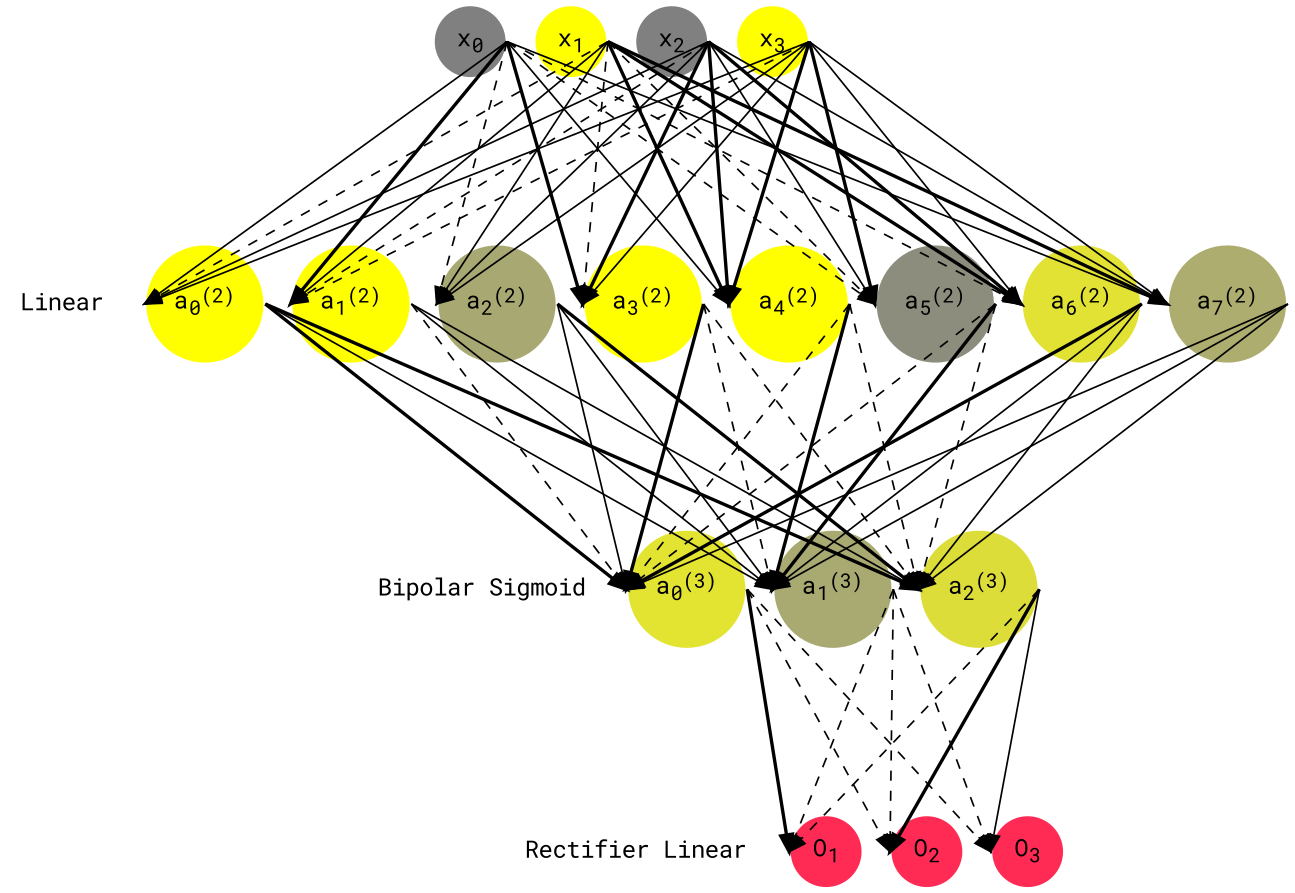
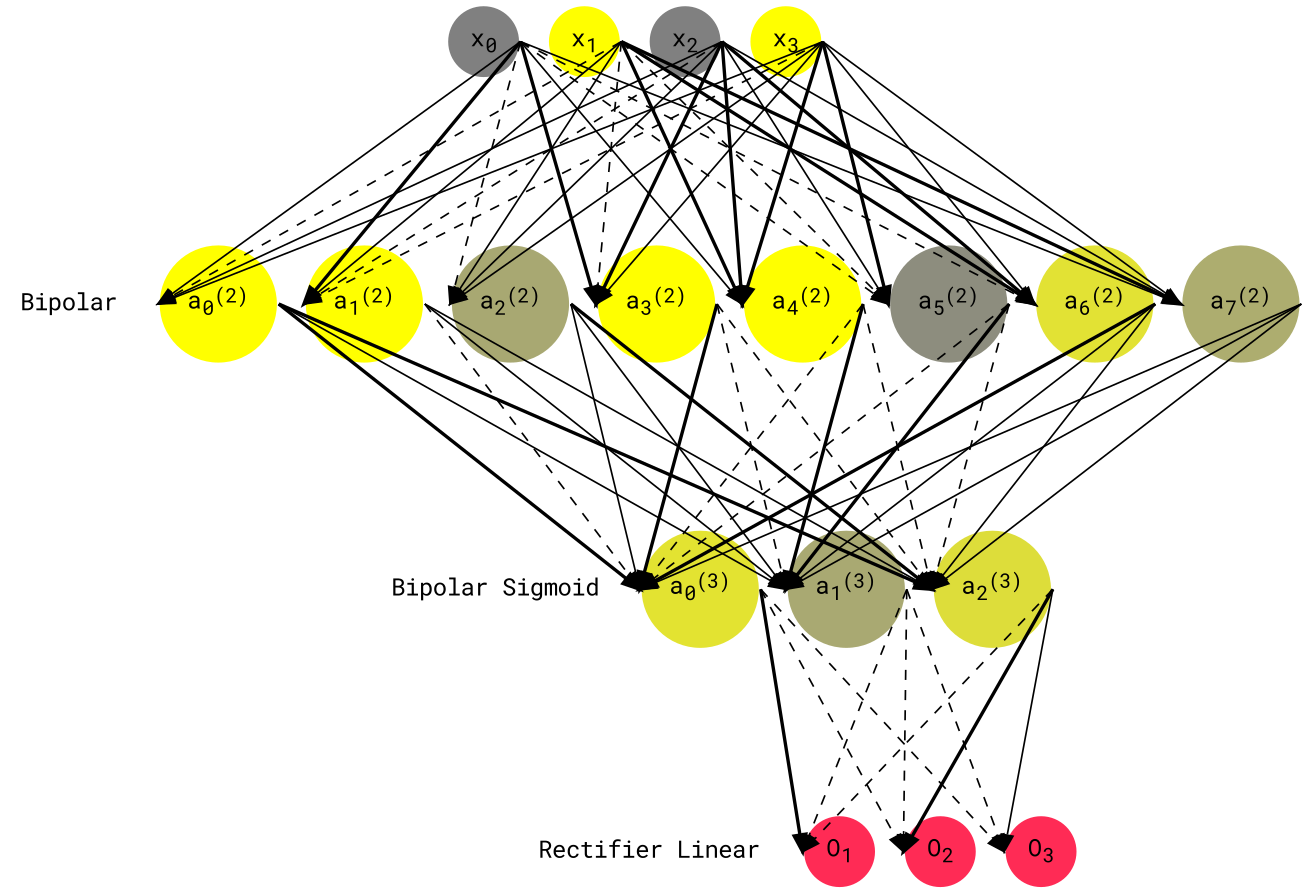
  digraph {
    rankdir=TB
    ranksep=1.4
    splines=false
    fontname="Roboto Mono"
    node [shape=circle style=filled fontname="Roboto Mono"]
    edge [headport=w style=solid tailport=e fontname="Roboto Mono"]
    n1 [color="0.1667, 0.0, 0.5" fillcolor="0.1667, 0.0, 0.5" label=<x<sub>0</sub>>]
    n2 [color="0.1667, 1.0, 1.0" fillcolor="0.1667, 1.0, 1.0" label=<x<sub>1</sub>>]
    n3 [color="0.1667, 0.0, 0.5" fillcolor="0.1667, 0.0, 0.5" label=<x<sub>2</sub>>]
    n4 [color="0.1667, 1.0, 1.0" fillcolor="0.1667, 1.0, 1.0" label=<x<sub>3</sub>>]
    n5 [color="0.1667, 1.069790, 1.034895" fillcolor="0.1667, 1.069790, 1.034895" label=<a<sub>0</sub><sup>(2)</sup>>]
    n6 [color="0.1667, 1.202019, 1.101010" fillcolor="0.1667, 1.202019, 1.101010" label=<a<sub>1</sub><sup>(2)</sup>>]
    n7 [color="0.1667, 0.319063, 0.659532" fillcolor="0.1667, 0.319063, 0.659532" label=<a<sub>2</sub><sup>(2)</sup>>]
    n8 [color="0.1667, 1.029858, 1.014929" fillcolor="0.1667, 1.029858, 1.014929" label=<a<sub>3</sub><sup>(2)</sup>>]
    n9 [color="0.1667, 1.433108, 1.216554" fillcolor="0.1667, 1.433108, 1.216554" label=<a<sub>4</sub><sup>(2)</sup>>]
    n10 [color="0.1667, 0.105268, 0.552634" fillcolor="0.1667, 0.105268, 0.552634" label=<a<sub>5</sub><sup>(2)</sup>>]
    n11 [color="0.1667, 0.766278, 0.883139" fillcolor="0.1667, 0.766278, 0.883139" label=<a<sub>6</sub><sup>(2)</sup>>]
    n12 [color="0.1667, 0.355142, 0.677571" fillcolor="0.1667, 0.355142, 0.677571" label=<a<sub>7</sub><sup>(2)</sup>>]
    n13 [color="0.1667, 0.780980, 0.890490" fillcolor="0.1667, 0.780980, 0.890490" label=<a<sub>0</sub><sup>(3)</sup>>]
    n14 [color="0.1667, 0.323492, 0.661746" fillcolor="0.1667, 0.323492, 0.661746" label=<a<sub>1</sub><sup>(3)</sup>>]
    n15 [color="0.1667, 0.734295, 0.867148" fillcolor="0.1667, 0.734295, 0.867148" label=<a<sub>2</sub><sup>(3)</sup>>]
    n16 [color="0.9667, 0.83, 1.0" fillcolor="0.9667, 0.83, 1.0" label=<O<sub>1</sub>>]
    n17 [color="0.9667, 0.83, 1.0" fillcolor="0.9667, 0.83, 1.0" label=<O<sub>2</sub>>]
    n18 [color="0.9667, 0.83, 1.0" fillcolor="0.9667, 0.83, 1.0" label=<O<sub>3</sub>>]
-   n19 [label=Linear shape=plaintext style=""]
+   n19 [label=Bipolar shape=plaintext style=""]
    n20 [label="Bipolar Sigmoid" shape=plaintext style=""]
    n21 [label="Rectifier Linear" shape=plaintext style=""]
    subgraph sub_1 {
      n1
    }
    subgraph sub_2 {
      n2
    }
    subgraph sub_3 {
      n3
    }
    subgraph sub_4 {
      n4
    }
    subgraph sub_5 {
      n5
    }
    subgraph sub_6 {
      n6
    }
    subgraph sub_7 {
      n7
    }
    subgraph sub_8 {
      n8
    }
    subgraph sub_9 {
      n9
    }
    subgraph sub_10 {
      n10
    }
    subgraph sub_11 {
      n11
    }
    subgraph sub_12 {
      n12
    }
    subgraph sub_13 {
      n13
    }
    subgraph sub_14 {
      n14
    }
    subgraph sub_15 {
      n15
    }
    subgraph sub_16 {
      n16
    }
    subgraph sub_17 {
      n17
    }
    subgraph sub_18 {
      n18
    }
    subgraph sub_19 {
      rank=same
      n1
      n2
      n3
      n4
    }
    subgraph sub_20 {
      rank=same
      n5
      n6
      n7
      n8
      n9
      n10
      n11
      n12
    }
    subgraph sub_21 {
      rank=same
      n13
      n14
      n15
    }
    subgraph sub_22 {
      rank=same
      n16
      n17
      n18
    }
    subgraph sub_23 {
      rank=same
      n5
      n19
    }
    subgraph sub_24 {
      rank=same
      n13
      n20
    }
    subgraph sub_25 {
      rank=same
      n16
      n21
    }
    n1 -> n2 [style=invis]
    n1 -> n5
    n1 -> n6 [style=bold]
    n1 -> n7 [style=dashed]
    n1 -> n8 [style=bold]
    n1 -> n9
    n1 -> n10 [style=dashed]
    n1 -> n11 [style=dashed]
    n1 -> n12
    n2 -> n3 [style=invis]
    n2 -> n5 [style=dashed]
    n2 -> n6
    n2 -> n7
    n2 -> n8 [style=dashed]
    n2 -> n9 [style=bold]
    n2 -> n10 [style=dashed]
    n2 -> n11 [style=bold]
    n2 -> n12 [style=bold]
    n3 -> n4 [style=invis]
    n3 -> n5
    n3 -> n6 [style=dashed]
    n3 -> n7
    n3 -> n8 [style=bold]
    n3 -> n9 [style=bold]
    n3 -> n10
    n3 -> n11 [style=bold]
    n3 -> n12
    n4 -> n5
    n4 -> n6 [style=dashed]
    n4 -> n7
    n4 -> n8
    n4 -> n9 [style=bold]
    n4 -> n10 [style=bold]
    n4 -> n11
    n4 -> n12
    n5 -> n6 [style=invis]
    n5 -> n13 [style=bold]
    n5 -> n14
    n5 -> n15 [style=bold]
    n6 -> n7 [style=invis]
    n6 -> n13 [style=dashed]
    n6 -> n14
    n6 -> n15
    n7 -> n8 [style=invis]
    n7 -> n13
    n7 -> n14
    n7 -> n15 [style=bold]
    n8 -> n9 [style=invis]
    n8 -> n13 [style=bold]
    n8 -> n14 [style=dashed]
    n8 -> n15 [style=dashed]
    n9 -> n10 [style=invis]
    n9 -> n13 [style=dashed]
    n9 -> n14 [style=bold]
    n9 -> n15 [style=dashed]
    n10 -> n11 [style=invis]
    n10 -> n13 [style=dashed]
    n10 -> n14 [style=bold]
    n10 -> n15 [style=dashed]
    n11 -> n12 [style=invis]
    n11 -> n13 [style=bold]
    n11 -> n14
    n11 -> n15
    n12 -> n13
    n12 -> n14
    n12 -> n15
    n13 -> n14 [style=invis]
    n13 -> n16 [style=bold]
    n13 -> n17 [style=dashed]
    n13 -> n18 [style=dashed]
    n14 -> n15 [style=invis]
    n14 -> n16 [style=dashed]
    n14 -> n17 [style=dashed]
    n14 -> n18 [style=dashed]
    n15 -> n16 [style=dashed]
    n15 -> n17 [style=bold]
    n15 -> n18
    n16 -> n17 [style=invis]
    n17 -> n18 [style=invis]
    n19 -> n5 [style=invis]
    n20 -> n13 [style=invis]
    n21 -> n16 [style=invis]
  }
